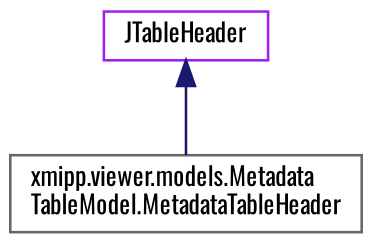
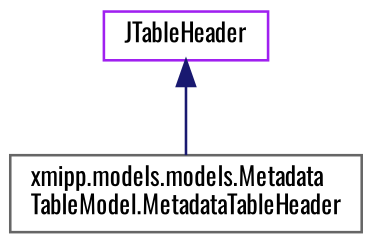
  digraph {
    rankdir=TB
    fontname=Oswald
    node [fillcolor=white fontname=Oswald fontsize=10 shape=record style=filled]
    n1 [color=purple height=0.2 label=JTableHeader width=0.4]
-   n2 [color=gray40 height=0.2 label="xmipp.viewer.models.Metadata\lTableModel.MetadataTableHeader" width=0.4]
+   n2 [color=gray40 height=0.2 label="xmipp.models.models.Metadata\lTableModel.MetadataTableHeader" width=0.4]
    n1 -> n2 [color=midnightblue dir=back fontname=Oswald fontsize=10 labelfontname=Helvetica labelfontsize=10 style=solid]
  }
